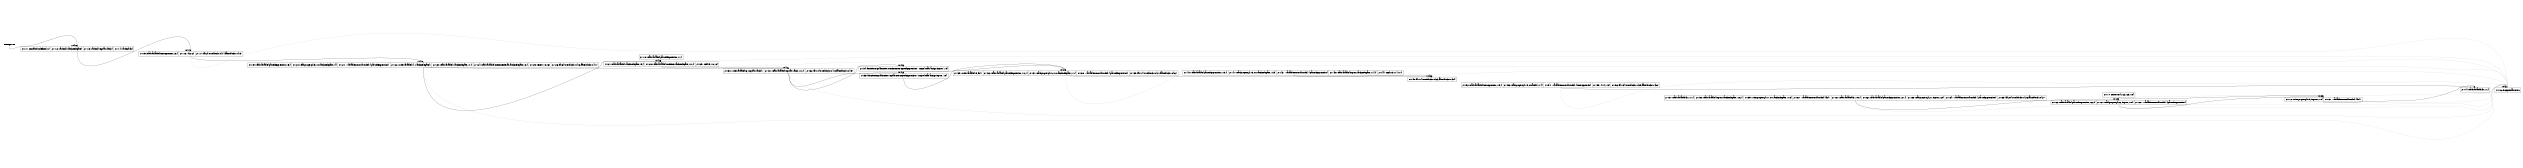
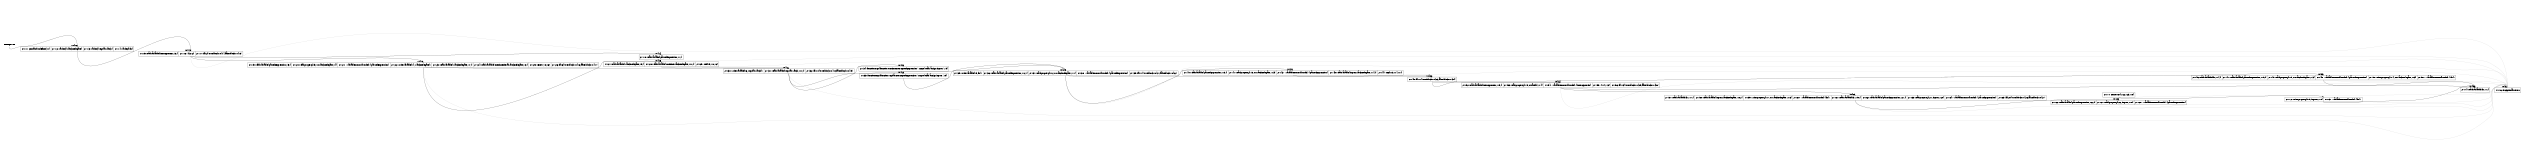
  digraph {
    rankdir=LR
    node [shape=record]
    edge [headport=n tailport=s]
    n1 [label=BB_expr788 shape=none]
    n2 [label="{27111: constant[undefined,v1]|27112: vardecl['watchDelegate']|27113: vardecl['regularWatch']|27114: vardecl['fn']}"]
    n3 [label="{27115: read-variable['interceptorFn',v3,-]|27116: ![v3,v2]|27117: if[v2](true-block:10414,false-block:10415)}"]
    n4 [label="{27118: read-variable['parsedExpression',v1,-]}"]
    n5 [label="{27119: read-variable['parsedExpression',v5,-]|27120: read-property[v5,'$$watchDelegate',v4]|27121: \<variable-non-null-undef\>['parsedExpression']|27122: write-variable[v4,'watchDelegate']*|27123: read-variable['watchDelegate',v7,-]|27124: read-variable['oneTimeLiteralWatchDelegate',v8,-]|27125: !==[v7,v8,v6]|27126: if[v6](true-block:10416,false-block:10417)}"]
    n6 [label="{27176: exceptional-return}"]
    n7 [label="{27130: write-variable[v6,'regularWatch']*|27131: read-variable['regularWatch',v10,-]|27132: if[v10](true-block:10418,false-block:10419)}"]
    n8 [label="{27127: read-variable['watchDelegate',v9,-]|27128: read-variable['oneTimeWatchDelegate',v10,-]|27129: !==[v9,v10,v6]}"]
    n9 [label="{27133: function-expr[function regularInterceptedExpression ( scope locals assign inputs ),v9]}"]
    n10 [label="{27134: function-expr[function oneTimeInterceptedExpression ( scope locals assign inputs ),v9]}"]
    n11 [label="{27135: write-variable[v9,'fn']*|27136: read-variable['parsedExpression',v12,-]|27137: read-property[v12,'$$watchDelegate',v11]|27138: \<variable-non-null-undef\>['parsedExpression']|27139: if[v11](true-block:10421,false-block:10422)}"]
    n12 [label="{27145: if[v11](true-block:10423,false-block:10424)}"]
    n13 [label="{27140: read-variable['parsedExpression',v15,-]|27141: read-property[v15,'$$watchDelegate',v13]|27142: \<variable-non-null-undef\>['parsedExpression']|27143: read-variable['inputsWatchDelegate',v14,-]|27144: !==[v13,v14,v11]}"]
+   n14 [label="{27146: read-variable['fn',v14,-]|27147: read-variable['parsedExpression',v15,-]|27148: read-property[v15,'$$watchDelegate',v13]|27149: \<variable-non-null-undef\>['parsedExpression']|27150: write-property[v14,'$$watchDelegate',v13]|27151: \<variable-non-null-undef\>['fn']*}"]
    n15 [label="{27152: read-variable['interceptorFn',v15,-]|27153: read-property[v15,'$stateful',v14]|27154: \<variable-non-null-undef\>['interceptorFn']|27155: ![v14,v13]|27156: if[v13](true-block:10425,false-block:10430)}"]
    n16 [label="{27174: read-variable['fn',v1,-]}"]
    n17 [label="{27157: read-variable['fn',v17,-]|27158: read-variable['inputsWatchDelegate',v16,-]|27159: write-property[v17,'$$watchDelegate',v16]|27160: \<variable-non-null-undef\>['fn']*|27161: read-variable['fn',v19,-]|27162: read-variable['parsedExpression',v21,-]|27163: read-property[v21,'inputs',v20]|27164: \<variable-non-null-undef\>['parsedExpression']|27165: if[v20](true-block:10426,false-block:10427)}"]
    n18 [label="{27166: read-variable['parsedExpression',v22,-]|27167: read-property[v22,'inputs',v18]|27168: \<variable-non-null-undef\>['parsedExpression']}"]
    n19 [label="{27172: write-property[v19,'inputs',v18]|27173: \<variable-non-null-undef\>['fn']*}"]
    n20 [label="{27171: construct [-,v22,v23,v18]}"]
    n1 -> n2 [headlabel="    10412"]
    n2 -> n3 [headlabel="      10413"]
+   n3 -> n4 [headlabel="      10414"]
    n3 -> n5 [headlabel="      10415"]
    n3 -> n6 [color=gray headlabel="      10432"]
    n4 -> n6 [color=gray]
    n5 -> n6 [color=gray]
    n5 -> n7 [headlabel="      10417"]
    n5 -> n8 [headlabel="      10416"]
    n7 -> n6 [color=gray]
    n7 -> n9 [headlabel="      10418"]
    n7 -> n10 [headlabel="      10419"]
    n8 -> n6 [color=gray]
    n8 -> n7
    n9 -> n11 [headlabel="      10420"]
    n10 -> n11
    n11 -> n6 [color=gray]
    n11 -> n12 [headlabel="      10422"]
+   n11 -> n13 [headlabel="      10421"]
+   n12 -> n14 [headlabel="      10423"]
+   n12 -> n15 [headlabel="      10424"]
    n13 -> n6 [color=gray]
    n13 -> n12
+   n14 -> n6 [color=gray]
+   n14 -> n16 [headlabel="      10430"]
    n15 -> n6 [color=gray]
    n15 -> n16
+   n15 -> n17 [headlabel="      10425"]
    n16 -> n6 [color=gray]
    n17 -> n6 [color=gray]
    n17 -> n18 [headlabel="      10426"]
    n18 -> n6 [color=gray]
-   n18 -> n19 [headlabel="      10429"]
    n19 -> n6 [color=gray]
    n19 -> n16
    n20 -> n6 [color=gray]
    n20 -> n19
  }
